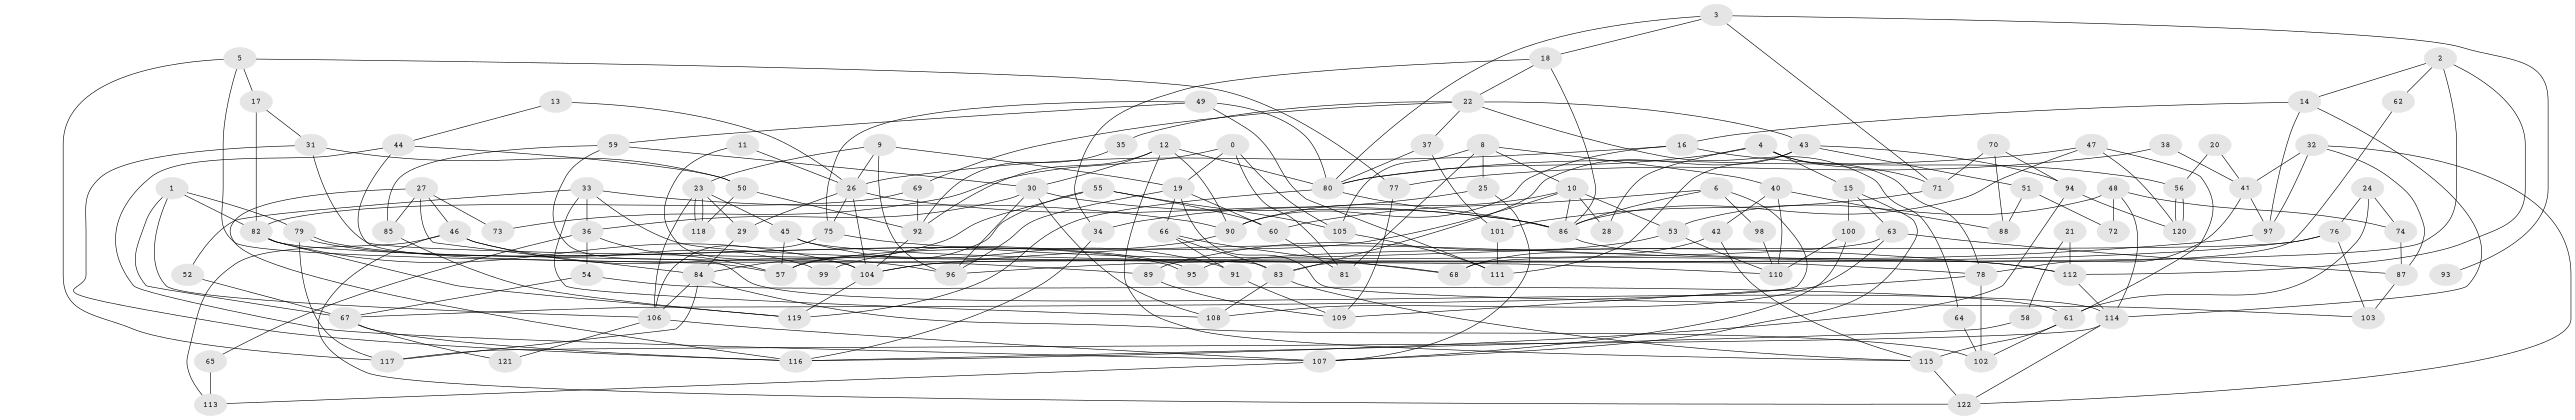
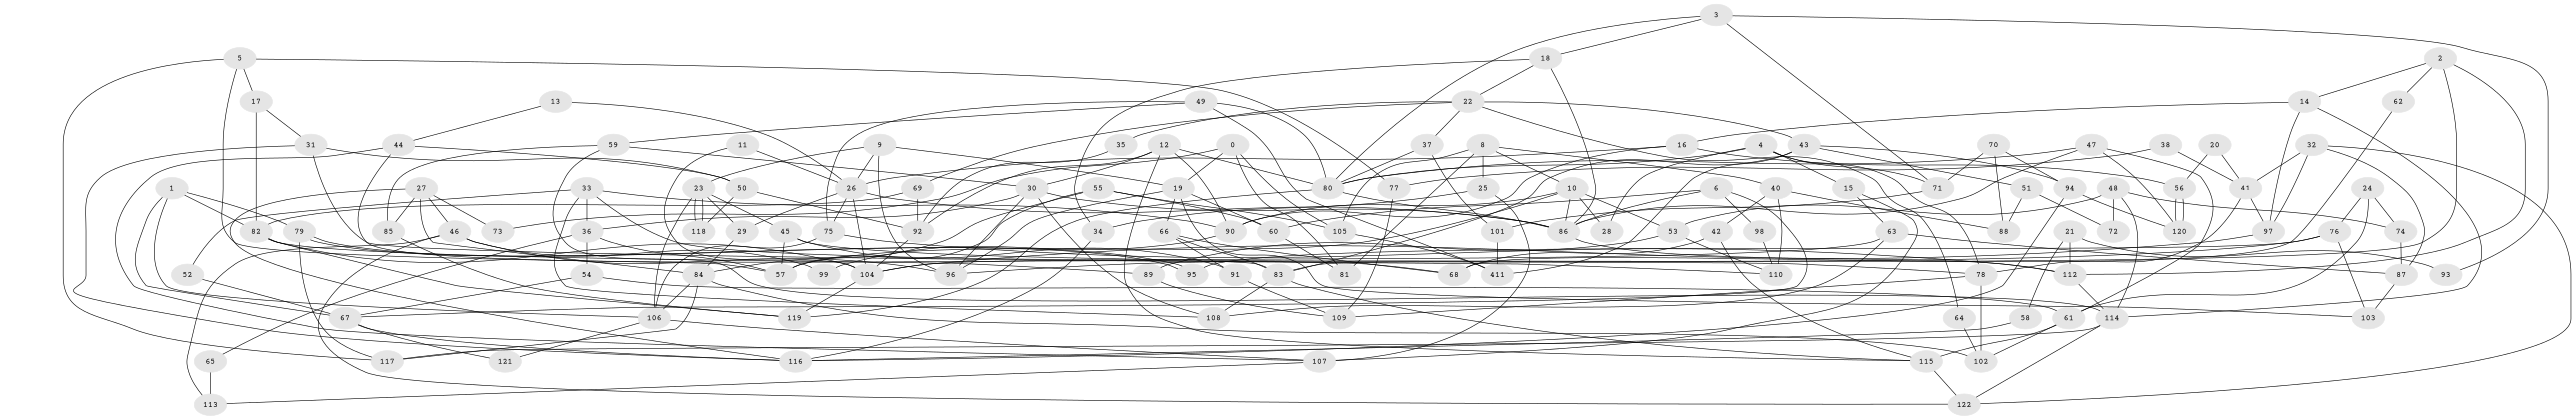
  graph {
    fontname="Courier Prime"
    node [color=gray90 fontname="Courier Prime" style=filled]
    edge [fontname="Courier Prime"]
    1
    67
    79
    82
    106
    116
    121
    117
    95
    104
    89
    119
    107
    2
    14
    62
    83
    112
    16
    97
    114
    68
    115
    108
    3
    18
    71
    80
    93
    86
    22
    34
    101
    4
    15
    28
    78
    63
-   100
    102
    109
    5
    17
    57
    77
    31
    6
    60
    98
    81
    110
    n52 [label=0]
    19
    73
    105
    96
    66
    103
-   111
+   111 [label=411]
    8
    10
    25
    40
    53
    90
    42
    88
    9
    23
    26
    29
    45
    118
    75
    99
    11
    12
    30
    92
    36
    122
    13
    44
    50
    56
    87
    113
    120
    35
    37
    43
    64
    69
    91
    20
    41
    21
    58
    51
    94
    84
    24
    61
    74
    76
    27
    46
    85
    54
    65
    32
    33
    52
    38
    72
    47
    48
    49
    59
    55
    70
    1 -- 67
    1 -- 79
    1 -- 82
    1 -- 106
    67 -- 116
    67 -- 121
    79 -- 117
    79 -- 95
    79 -- 95
    82 -- 104
    82 -- 89
    82 -- 119
    106 -- 121
    106 -- 107
    104 -- 119
    89 -- 109
    107 -- 113
    2 -- 14
    2 -- 62
    2 -- 83
    2 -- 112
    14 -- 16
    14 -- 97
    14 -- 114
    62 -- 68
    83 -- 115
    83 -- 108
    112 -- 114
    16 -- 90
    16 -- 26
    16 -- 56
    97 -- 104
    114 -- 117
    114 -- 122
    115 -- 122
    3 -- 18
    3 -- 71
    3 -- 80
    3 -- 93
    18 -- 86
    18 -- 22
    18 -- 34
    71 -- 101
    80 -- 119
    80 -- 86
    86 -- 112
    22 -- 35
    22 -- 37
    22 -- 43
    22 -- 64
    22 -- 69
    34 -- 116
    101 -- 111
    4 -- 71
    4 -- 80
    4 -- 15
    4 -- 28
    4 -- 78
    15 -- 107
    15 -- 63
-   15 -- 100
    78 -- 102
    78 -- 109
    63 -- 104
    63 -- 108
    63 -- 87
-   100 -- 107
-   100 -- 110
    5 -- 117
    5 -- 17
    5 -- 57
    5 -- 77
    17 -- 82
    17 -- 31
    77 -- 109
    31 -- 116
    31 -- 110
    31 -- 50
    6 -- 67
    6 -- 86
    6 -- 60
    6 -- 98
    60 -- 81
    98 -- 110
    n52 -- 81
    n52 -- 19
    n52 -- 73
    n52 -- 105
    19 -- 60
    19 -- 96
    19 -- 66
    19 -- 103
    105 -- 111
    66 -- 83
    66 -- 68
    66 -- 91
    8 -- 81
    8 -- 105
    8 -- 10
    8 -- 25
    8 -- 40
    10 -- 86
    10 -- 28
    10 -- 57
    10 -- 53
    10 -- 90
    25 -- 107
    25 -- 34
    40 -- 110
    40 -- 42
    40 -- 88
    53 -- 89
    53 -- 110
    90 -- 99
    42 -- 68
    42 -- 115
    9 -- 19
    9 -- 96
    9 -- 23
    9 -- 26
    23 -- 106
    23 -- 29
    23 -- 45
    23 -- 118
    23 -- 118
    26 -- 104
    26 -- 86
    26 -- 29
    26 -- 75
    29 -- 84
    45 -- 78
    45 -- 57
    45 -- 91
    75 -- 106
    75 -- 112
    11 -- 104
    11 -- 26
    12 -- 115
    12 -- 80
    12 -- 90
    12 -- 30
    12 -- 92
    30 -- 108
    30 -- 86
    30 -- 96
    30 -- 36
    92 -- 104
    36 -- 57
    36 -- 54
    36 -- 65
    13 -- 26
    13 -- 44
    44 -- 107
    44 -- 83
    44 -- 50
    50 -- 118
    50 -- 92
    56 -- 120
    56 -- 120
    87 -- 103
    35 -- 92
    37 -- 80
    37 -- 101
    43 -- 83
    43 -- 111
    43 -- 51
    43 -- 94
    64 -- 102
    69 -- 82
    69 -- 92
    91 -- 109
    20 -- 56
    20 -- 41
    41 -- 97
    41 -- 78
    21 -- 112
+   21 -- 93
    21 -- 58
    58 -- 116
    51 -- 88
    51 -- 72
    94 -- 116
    94 -- 120
    84 -- 106
    84 -- 117
    84 -- 102
    24 -- 61
    24 -- 74
    24 -- 76
    61 -- 115
    61 -- 102
    74 -- 87
    76 -- 95
    76 -- 96
    76 -- 103
    27 -- 116
    27 -- 73
    27 -- 84
    27 -- 46
    27 -- 85
    46 -- 96
    46 -- 99
    46 -- 122
    46 -- 113
    85 -- 119
    54 -- 67
    54 -- 61
    65 -- 113
    32 -- 97
    32 -- 122
    32 -- 87
    32 -- 41
    33 -- 68
    33 -- 108
    33 -- 90
    33 -- 36
    33 -- 52
    52 -- 67
    38 -- 77
    38 -- 41
    47 -- 80
    47 -- 86
    47 -- 120
    47 -- 61
    48 -- 114
    48 -- 53
    48 -- 74
    48 -- 72
    49 -- 80
    49 -- 111
    49 -- 75
    49 -- 59
    59 -- 114
    59 -- 30
    59 -- 85
    55 -- 57
    55 -- 60
    55 -- 105
    55 -- 84
    70 -- 71
    70 -- 88
    70 -- 94
  }
